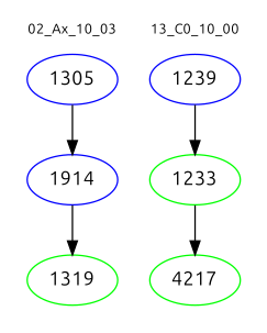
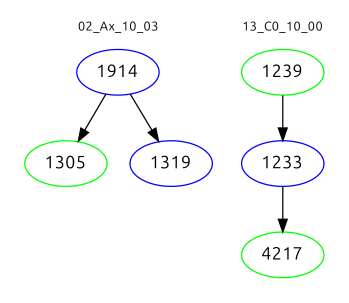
  digraph {
    fontname=Ubuntu
    node [color=blue fontname=Ubuntu]
    edge [color=black fontname=Ubuntu]
-   n1 [label=1305]
+   n1 [color=green label=1305]
    n2 [label=1914]
-   n3 [color=green label=1319]
-   n4 [label=1239]
-   n5 [color=green label=1233]
+   n3 [label=1319]
+   n4 [color=green label=1239]
+   n5 [label=1233]
    n6 [color=green label=4217]
    subgraph cluster_1 {
      color=white
      fontsize=10
      label="02_Ax_10_03"
      n1
      n2
      n3
    }
    subgraph cluster_2 {
      color=white
      fontsize=10
      label="13_C0_10_00"
      n4
      n5
      n6
    }
-   n1 -> n2
+   n2 -> n1
    n2 -> n3
    n4 -> n5
    n5 -> n6
  }
